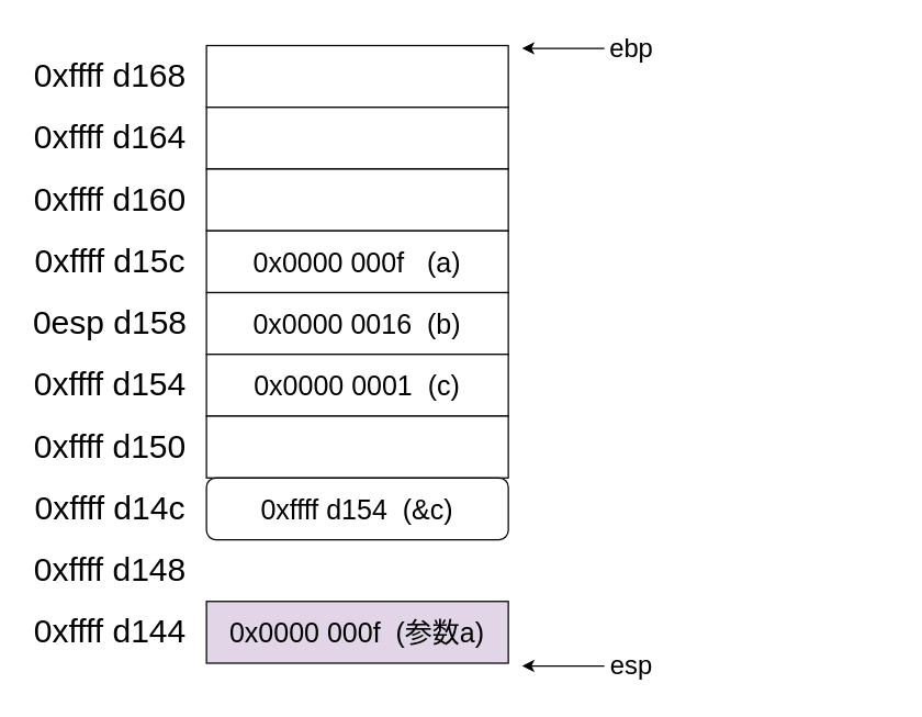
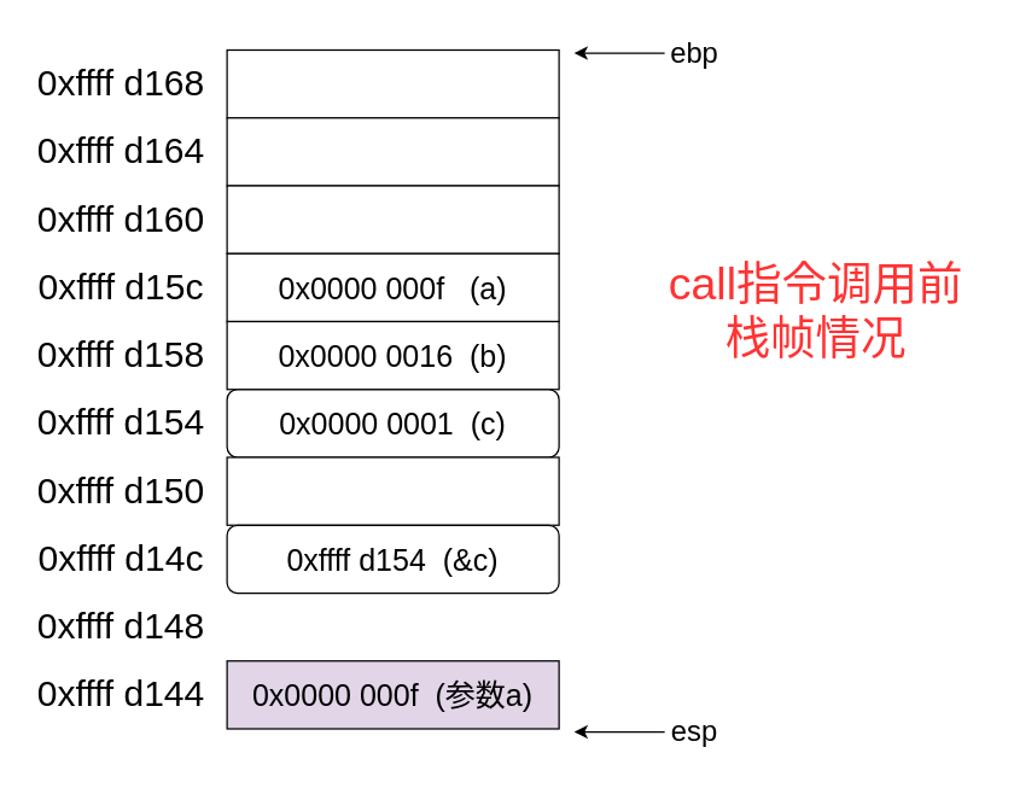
  <mxCell id="0" />
  <mxCell id="1" parent="0" />
  <mxCell id="2" value="&lt;font style=&quot;font-size: 24px;&quot;&gt;0xffff d168&lt;/font&gt;" style="text;html=1;strokeColor=none;fillColor=none;align=center;verticalAlign=middle;whiteSpace=wrap;rounded=0;" vertex="1" parent="1"><mxGeometry x="20" y="40" width="120" height="30" as="geometry" /></mxCell>
  <mxCell id="3" value="" style="rounded=0;whiteSpace=wrap;html=1;fontSize=20;" vertex="1" parent="1"><mxGeometry x="150" y="32.5" width="220" height="45" as="geometry" /></mxCell>
  <mxCell id="4" value="&lt;font style=&quot;font-size: 24px;&quot;&gt;0xffff d164&lt;/font&gt;" style="text;html=1;strokeColor=none;fillColor=none;align=center;verticalAlign=middle;whiteSpace=wrap;rounded=0;" vertex="1" parent="1"><mxGeometry x="20" y="85" width="120" height="30" as="geometry" /></mxCell>
  <mxCell id="5" value="" style="rounded=0;whiteSpace=wrap;html=1;fontSize=20;" vertex="1" parent="1"><mxGeometry x="150" y="77.5" width="220" height="45" as="geometry" /></mxCell>
  <mxCell id="6" value="&lt;font style=&quot;font-size: 24px;&quot;&gt;0xffff d160&lt;/font&gt;" style="text;html=1;strokeColor=none;fillColor=none;align=center;verticalAlign=middle;whiteSpace=wrap;rounded=0;" vertex="1" parent="1"><mxGeometry x="20" y="130" width="120" height="30" as="geometry" /></mxCell>
  <mxCell id="7" value="" style="rounded=0;whiteSpace=wrap;html=1;fontSize=20;" vertex="1" parent="1"><mxGeometry x="150" y="122.5" width="220" height="45" as="geometry" /></mxCell>
  <mxCell id="8" value="&lt;font style=&quot;font-size: 24px;&quot;&gt;0xffff d15c&lt;/font&gt;" style="text;html=1;strokeColor=none;fillColor=none;align=center;verticalAlign=middle;whiteSpace=wrap;rounded=0;" vertex="1" parent="1"><mxGeometry x="20" y="175" width="120" height="30" as="geometry" /></mxCell>
  <mxCell id="9" value="0x0000 000f&amp;nbsp; &amp;nbsp;(a)" style="rounded=0;whiteSpace=wrap;html=1;fontSize=20;" vertex="1" parent="1"><mxGeometry x="150" y="167.5" width="220" height="45" as="geometry" /></mxCell>
- <mxCell id="10" value="&lt;font style=&quot;font-size: 24px;&quot;&gt;0esp d158&lt;/font&gt;" style="text;html=1;strokeColor=none;fillColor=none;align=center;verticalAlign=middle;whiteSpace=wrap;rounded=0;" vertex="1" parent="1"><mxGeometry x="20" y="220" width="120" height="30" as="geometry" /></mxCell>
+ <mxCell id="10" value="&lt;font style=&quot;font-size: 24px;&quot;&gt;0xffff d158&lt;/font&gt;" style="text;html=1;strokeColor=none;fillColor=none;align=center;verticalAlign=middle;whiteSpace=wrap;rounded=0;" vertex="1" parent="1"><mxGeometry x="20" y="220" width="120" height="30" as="geometry" /></mxCell>
  <mxCell id="11" value="0x0000 0016&amp;nbsp; (b)" style="rounded=0;whiteSpace=wrap;html=1;fontSize=20;" vertex="1" parent="1"><mxGeometry x="150" y="212.5" width="220" height="45" as="geometry" /></mxCell>
  <mxCell id="12" value="&lt;font style=&quot;font-size: 24px;&quot;&gt;0xffff d154&lt;/font&gt;" style="text;html=1;strokeColor=none;fillColor=none;align=center;verticalAlign=middle;whiteSpace=wrap;rounded=0;" vertex="1" parent="1"><mxGeometry x="20" y="265" width="120" height="30" as="geometry" /></mxCell>
- <mxCell id="13" value="0x0000 0001&amp;nbsp; (c)" style="rounded=0;whiteSpace=wrap;html=1;fontSize=20;" vertex="1" parent="1"><mxGeometry x="150" y="257.5" width="220" height="45" as="geometry" /></mxCell>
+ <mxCell id="13" value="0x0000 0001&amp;nbsp; (c)" style="whiteSpace=wrap;html=1;fontSize=20;rounded=1;" vertex="1" parent="1"><mxGeometry x="150" y="257.5" width="220" height="45" as="geometry" /></mxCell>
  <mxCell id="14" value="&lt;font style=&quot;font-size: 24px;&quot;&gt;0xffff d150&lt;/font&gt;" style="text;html=1;strokeColor=none;fillColor=none;align=center;verticalAlign=middle;whiteSpace=wrap;rounded=0;" vertex="1" parent="1"><mxGeometry x="20" y="310" width="120" height="30" as="geometry" /></mxCell>
  <mxCell id="15" value="" style="rounded=0;whiteSpace=wrap;html=1;fontSize=20;" vertex="1" parent="1"><mxGeometry x="150" y="302.5" width="220" height="45" as="geometry" /></mxCell>
  <mxCell id="16" value="&lt;font style=&quot;font-size: 24px;&quot;&gt;0xffff d14c&lt;/font&gt;" style="text;html=1;strokeColor=none;fillColor=none;align=center;verticalAlign=middle;whiteSpace=wrap;rounded=0;" vertex="1" parent="1"><mxGeometry x="20" y="355" width="120" height="30" as="geometry" /></mxCell>
  <mxCell id="17" value="0xffff d154&amp;nbsp; (&amp;amp;c)" style="whiteSpace=wrap;html=1;fontSize=20;rounded=1;" vertex="1" parent="1"><mxGeometry x="150" y="347.5" width="220" height="45" as="geometry" /></mxCell>
  <mxCell id="18" value="&lt;font style=&quot;font-size: 24px;&quot;&gt;0xffff d148&lt;/font&gt;" style="text;html=1;strokeColor=none;fillColor=none;align=center;verticalAlign=middle;whiteSpace=wrap;rounded=0;" vertex="1" parent="1"><mxGeometry x="20" y="400" width="120" height="30" as="geometry" /></mxCell>
  <mxCell id="19" value="&lt;font style=&quot;font-size: 24px;&quot;&gt;0xffff d144&lt;/font&gt;" style="text;html=1;strokeColor=none;fillColor=none;align=center;verticalAlign=middle;whiteSpace=wrap;rounded=0;" vertex="1" parent="1"><mxGeometry x="20" y="445" width="120" height="30" as="geometry" /></mxCell>
  <mxCell id="20" value="0x0000 000f&amp;nbsp; (参数a)" style="rounded=0;whiteSpace=wrap;html=1;fontSize=20;fillColor=#e1d5e7;" vertex="1" parent="1"><mxGeometry x="150" y="437.5" width="220" height="45" as="geometry" /></mxCell>
  <mxCell id="21" value="&lt;font style=&quot;font-size: 19px;&quot;&gt;ebp&lt;/font&gt;" style="text;html=1;strokeColor=none;fillColor=none;align=center;verticalAlign=middle;whiteSpace=wrap;rounded=0;fontSize=19;fontStyle=0" vertex="1" parent="1"><mxGeometry x="420" y="20" width="80" height="30" as="geometry" /></mxCell>
  <mxCell id="22" value="" style="endArrow=classic;html=1;rounded=0;fontStyle=0;fontSize=19;" edge="1" parent="1"><mxGeometry width="50" height="50" relative="1" as="geometry"><mxPoint x="440" y="34.5" as="sourcePoint" /><mxPoint x="380" y="34.5" as="targetPoint" /></mxGeometry></mxCell>
  <mxCell id="23" value="&lt;font style=&quot;font-size: 19px;&quot;&gt;esp&lt;/font&gt;" style="text;html=1;strokeColor=none;fillColor=none;align=center;verticalAlign=middle;whiteSpace=wrap;rounded=0;fontSize=19;fontStyle=0" vertex="1" parent="1"><mxGeometry x="420" y="470" width="80" height="30" as="geometry" /></mxCell>
  <mxCell id="24" value="" style="endArrow=classic;html=1;rounded=0;fontStyle=0;fontSize=19;" edge="1" parent="1"><mxGeometry width="50" height="50" relative="1" as="geometry"><mxPoint x="440" y="484.5" as="sourcePoint" /><mxPoint x="380" y="484.5" as="targetPoint" /></mxGeometry></mxCell>
+ <mxCell id="25" value="&lt;font color=&quot;#ff3333&quot; style=&quot;font-size: 30px;&quot;&gt;call指令调用前&lt;br&gt;栈帧情况&lt;/font&gt;" style="text;html=1;align=center;verticalAlign=middle;resizable=0;points=[];autosize=1;strokeColor=none;fillColor=none;" vertex="1" parent="1"><mxGeometry x="430" y="160" width="220" height="90" as="geometry" /></mxCell>
